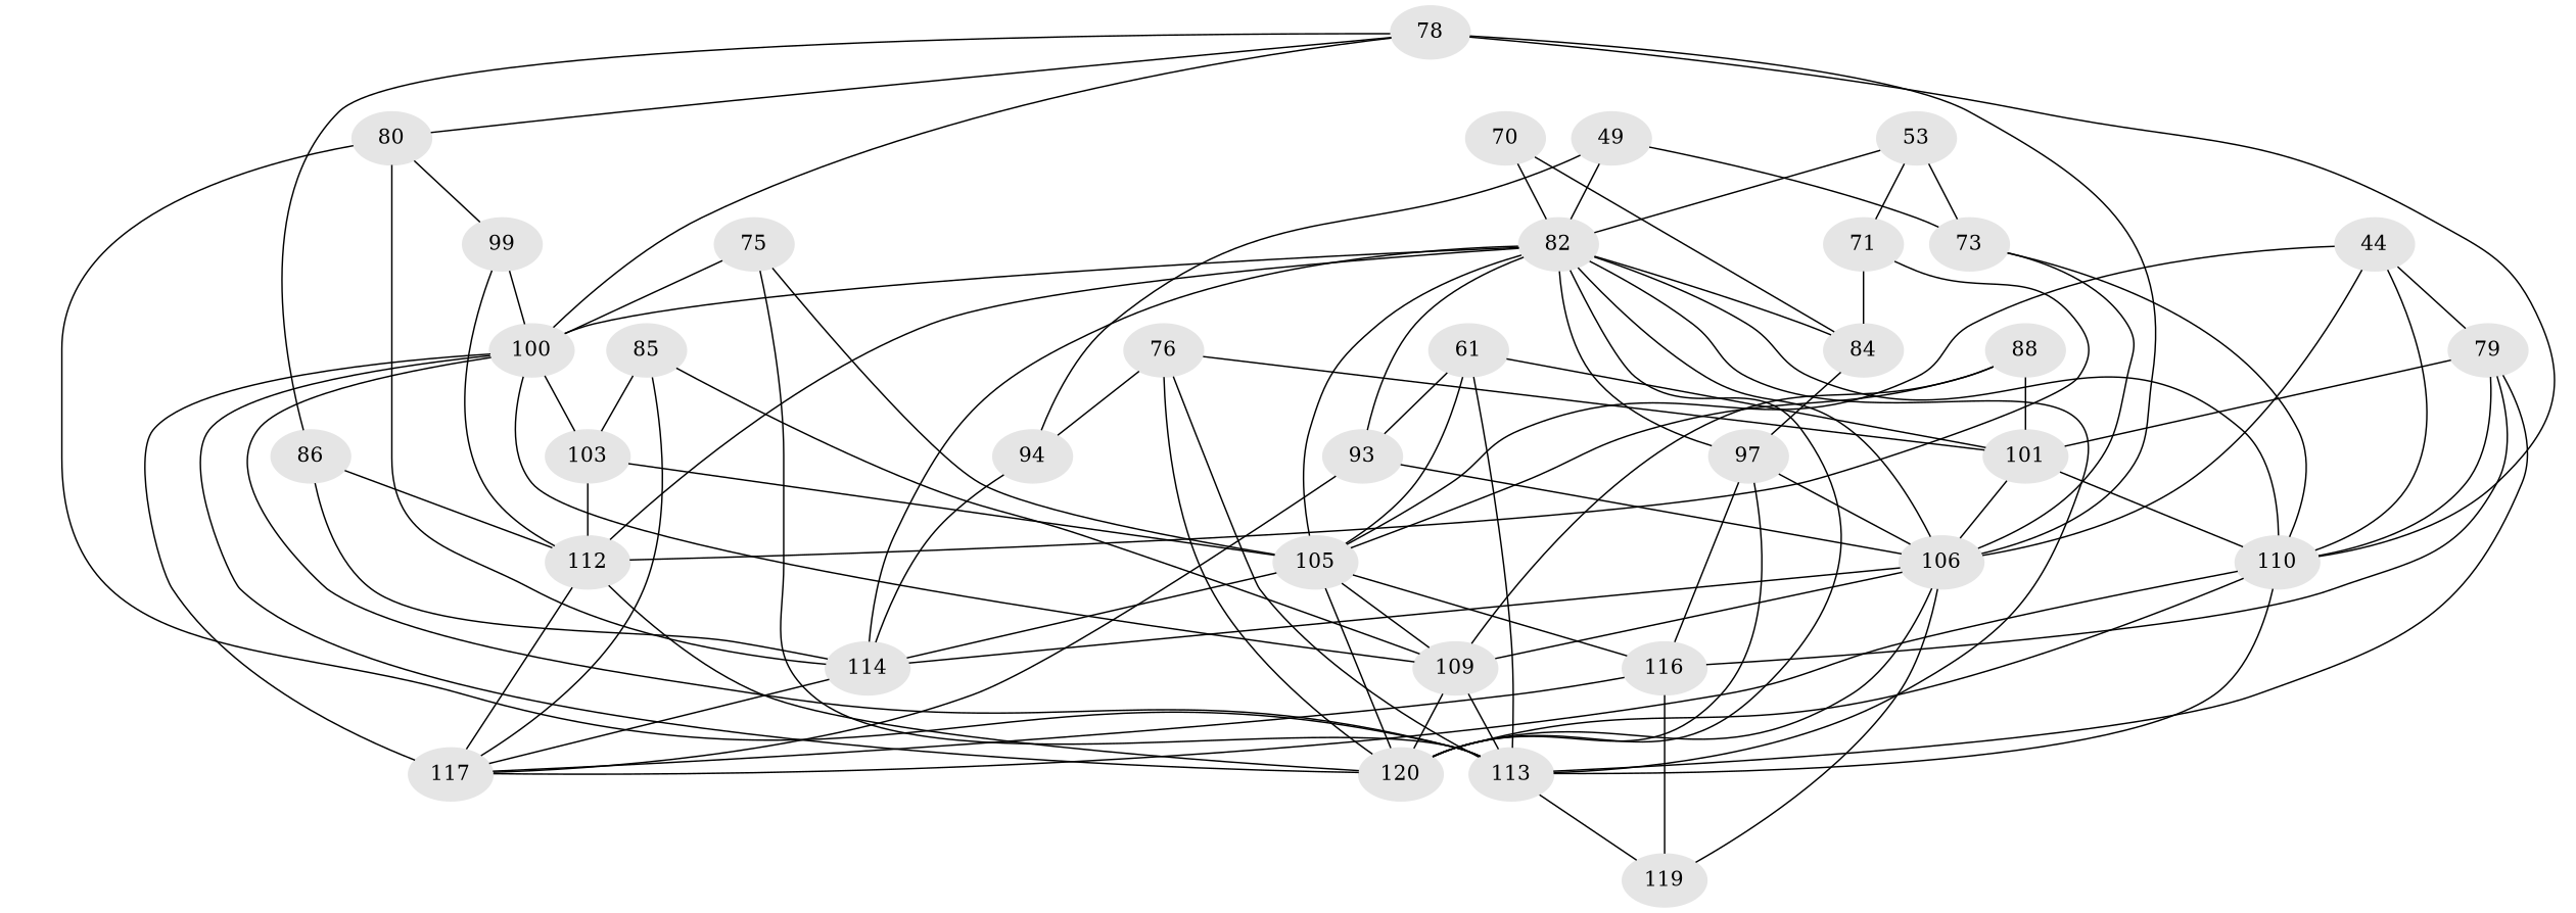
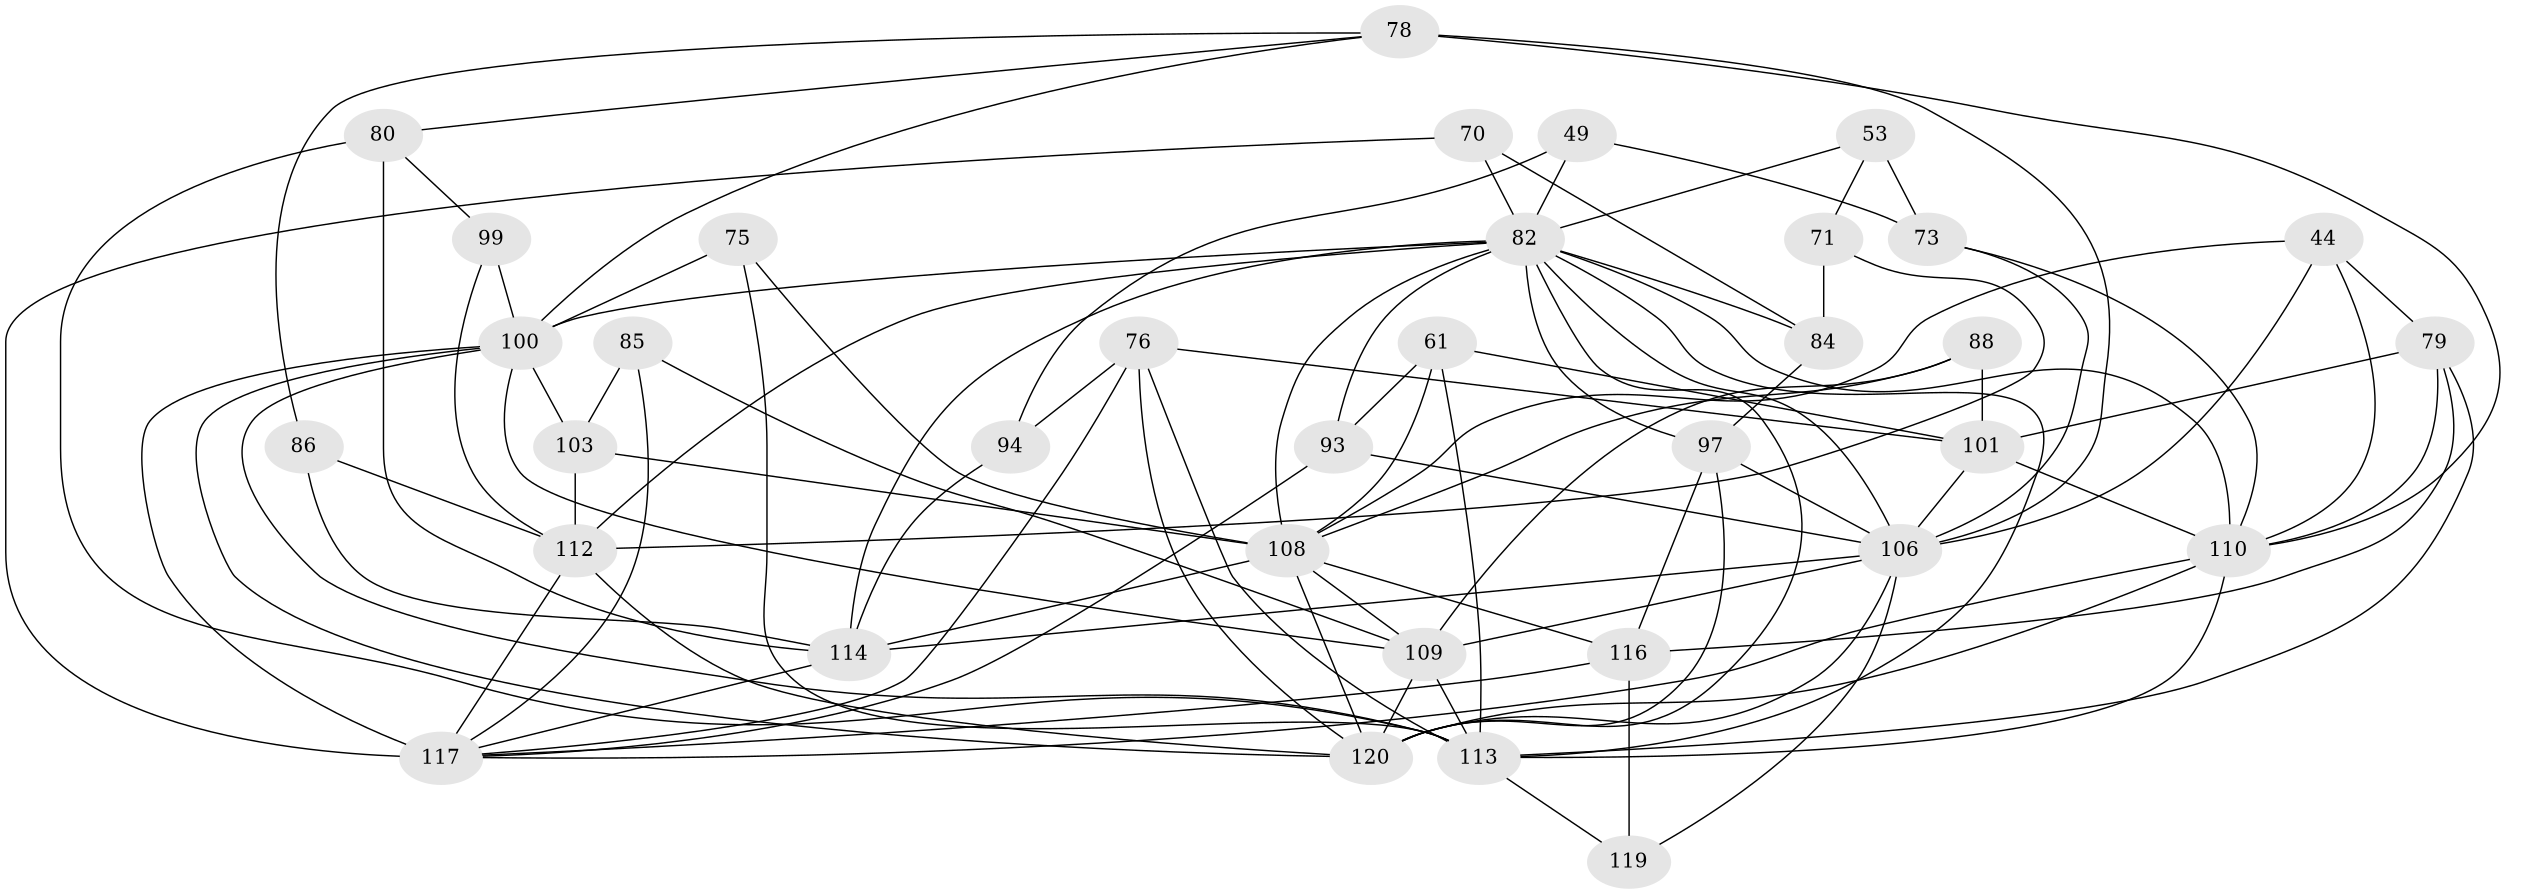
  graph {
    node [color=gray90 style=filled]
    79 [super="+42"]
    110 [super="+108"]
    101 [super="+21"]
    113 [super="+74+107"]
    116 [super="+28"]
    44
-   105 [super="+55+40"]
+   105 [super="+55+40" label=108]
    106 [super="+11+43+32+33"]
    120 [super="+45+65+51+77+72+115"]
    114 [super="+18+22+60"]
    109 [super="+81+67"]
    119
    117 [super="+96"]
    49 [super="+29"]
    73 [super="+15"]
    82 [super="+25+58+66"]
    94
    93 [super="+57"]
    84 [super="+52"]
    112 [super="+35+89+90"]
    100 [super="+64+98"]
    97 [super="+63+92"]
    53
    71
    61
    70
    75 [super="+38"]
    103
    76 [super="+46"]
    78 [super="+37"]
    80 [super="+14+48"]
    86
    99 [super="+87"]
    88 [super="+13"]
    85
    79 -- 110
    79 -- 101
    79 -- 113 [weight=2]
    79 -- 116
    110 -- 113
    110 -- 120 [weight=3]
    110 -- 117
    101 -- 110
    101 -- 106
    113 -- 119
    116 -- 119 [weight=2]
    116 -- 117
    44 -- 79
    44 -- 110
    44 -- 105
    44 -- 106
    105 -- 116
    105 -- 120 [weight=3]
    105 -- 114
    105 -- 109
    106 -- 120 [weight=2]
    106 -- 114 [weight=3]
    106 -- 109 [weight=2]
    106 -- 119
    114 -- 117
    109 -- 113
    109 -- 120 [weight=2]
    49 -- 73 [weight=2]
    49 -- 82 [weight=3]
    49 -- 94
    73 -- 110
    73 -- 106
    82 -- 110 [weight=4]
    82 -- 113
    82 -- 105 [weight=3]
    82 -- 106
    82 -- 120 [weight=2]
    82 -- 114
    82 -- 93 [weight=2]
    82 -- 84
    82 -- 112 [weight=2]
    82 -- 100 [weight=3]
    82 -- 97 [weight=3]
    94 -- 114
    93 -- 106 [weight=2]
    93 -- 117
    84 -- 97
    112 -- 120 [weight=2]
    112 -- 117 [weight=2]
    100 -- 113
    100 -- 120 [weight=3]
    100 -- 109
    100 -- 117 [weight=3]
    100 -- 103
    97 -- 116
    97 -- 106
    97 -- 120 [weight=2]
    53 -- 73 [weight=2]
    53 -- 82
    53 -- 71
    71 -- 84 [weight=2]
    71 -- 112
    61 -- 101
    61 -- 113
    61 -- 105
    61 -- 93
+   70 -- 117
    70 -- 82
    70 -- 84 [weight=2]
    75 -- 113 [weight=2]
    75 -- 105
    75 -- 100 [weight=3]
    103 -- 105
    103 -- 112
    76 -- 101
    76 -- 113
    76 -- 120
+   76 -- 117
    76 -- 94 [weight=2]
    78 -- 110
    78 -- 106 [weight=2]
    78 -- 100
    78 -- 80
    78 -- 86
    80 -- 113 [weight=3]
    80 -- 114 [weight=3]
    80 -- 99
    86 -- 114 [weight=2]
    86 -- 112
    99 -- 112
    99 -- 100 [weight=2]
    88 -- 101 [weight=2]
    88 -- 105
    88 -- 109
    85 -- 109 [weight=2]
    85 -- 117
    85 -- 103
  }
